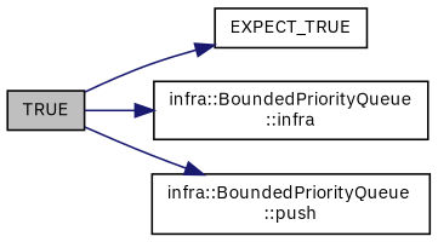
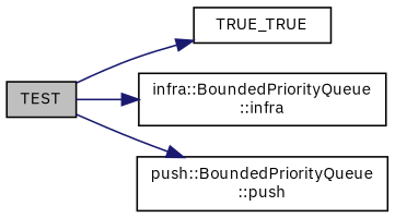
  digraph {
    fontname="IBM Plex Sans"
    rankdir=LR
    node [color=black fillcolor=white fontname="IBM Plex Sans" fontsize=10 shape=record style=filled]
    edge [color=midnightblue fontname="IBM Plex Sans" fontsize=10 labelfontname=Helvetica labelfontsize=10 style=solid]
-   n1 [fillcolor=grey75 fontcolor=black height=0.2 label=TRUE width=0.4]
-   n2 [height=0.2 label=EXPECT_TRUE width=0.4]
+   n1 [fillcolor=grey75 fontcolor=black height=0.2 label=TEST width=0.4]
+   n2 [height=0.2 label=TRUE_TRUE width=0.4]
    n3 [height=0.2 label="infra::BoundedPriorityQueue\l::infra" width=0.4]
-   n4 [height=0.2 label="infra::BoundedPriorityQueue\l::push" width=0.4]
+   n4 [height=0.2 label="push::BoundedPriorityQueue\l::push" width=0.4]
    n1 -> n2
    n1 -> n3
    n1 -> n4
  }
